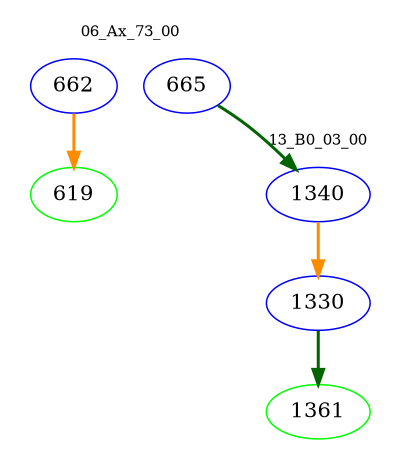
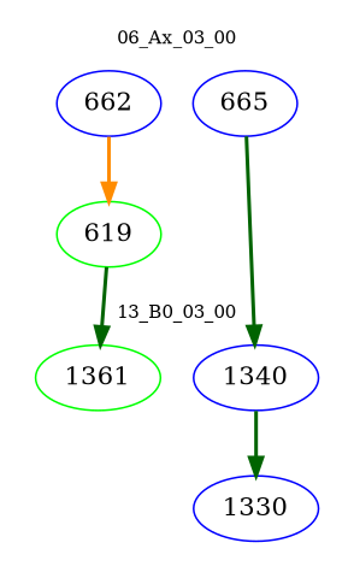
  digraph {
    node [color=blue]
    edge [color=darkgreen style=bold]
    n1 [label=665]
    n2 [label=662]
    n3 [color=green label=619]
    n4 [label=1340]
    n5 [label=1330]
    n6 [color=green label=1361]
    subgraph cluster_1 {
      color=white
      fontsize=10
-     label="06_Ax_73_00"
+     label="06_Ax_03_00"
      n1
      n2
      n3
    }
    subgraph cluster_2 {
      color=white
      fontsize=10
      label="13_B0_03_00"
      n4
      n5
      n6
    }
    n1 -> n4
    n2 -> n3 [color=darkorange]
-   n4 -> n5 [color=darkorange]
-   n5 -> n6
+   n4 -> n5
+   n3 -> n6
  }
